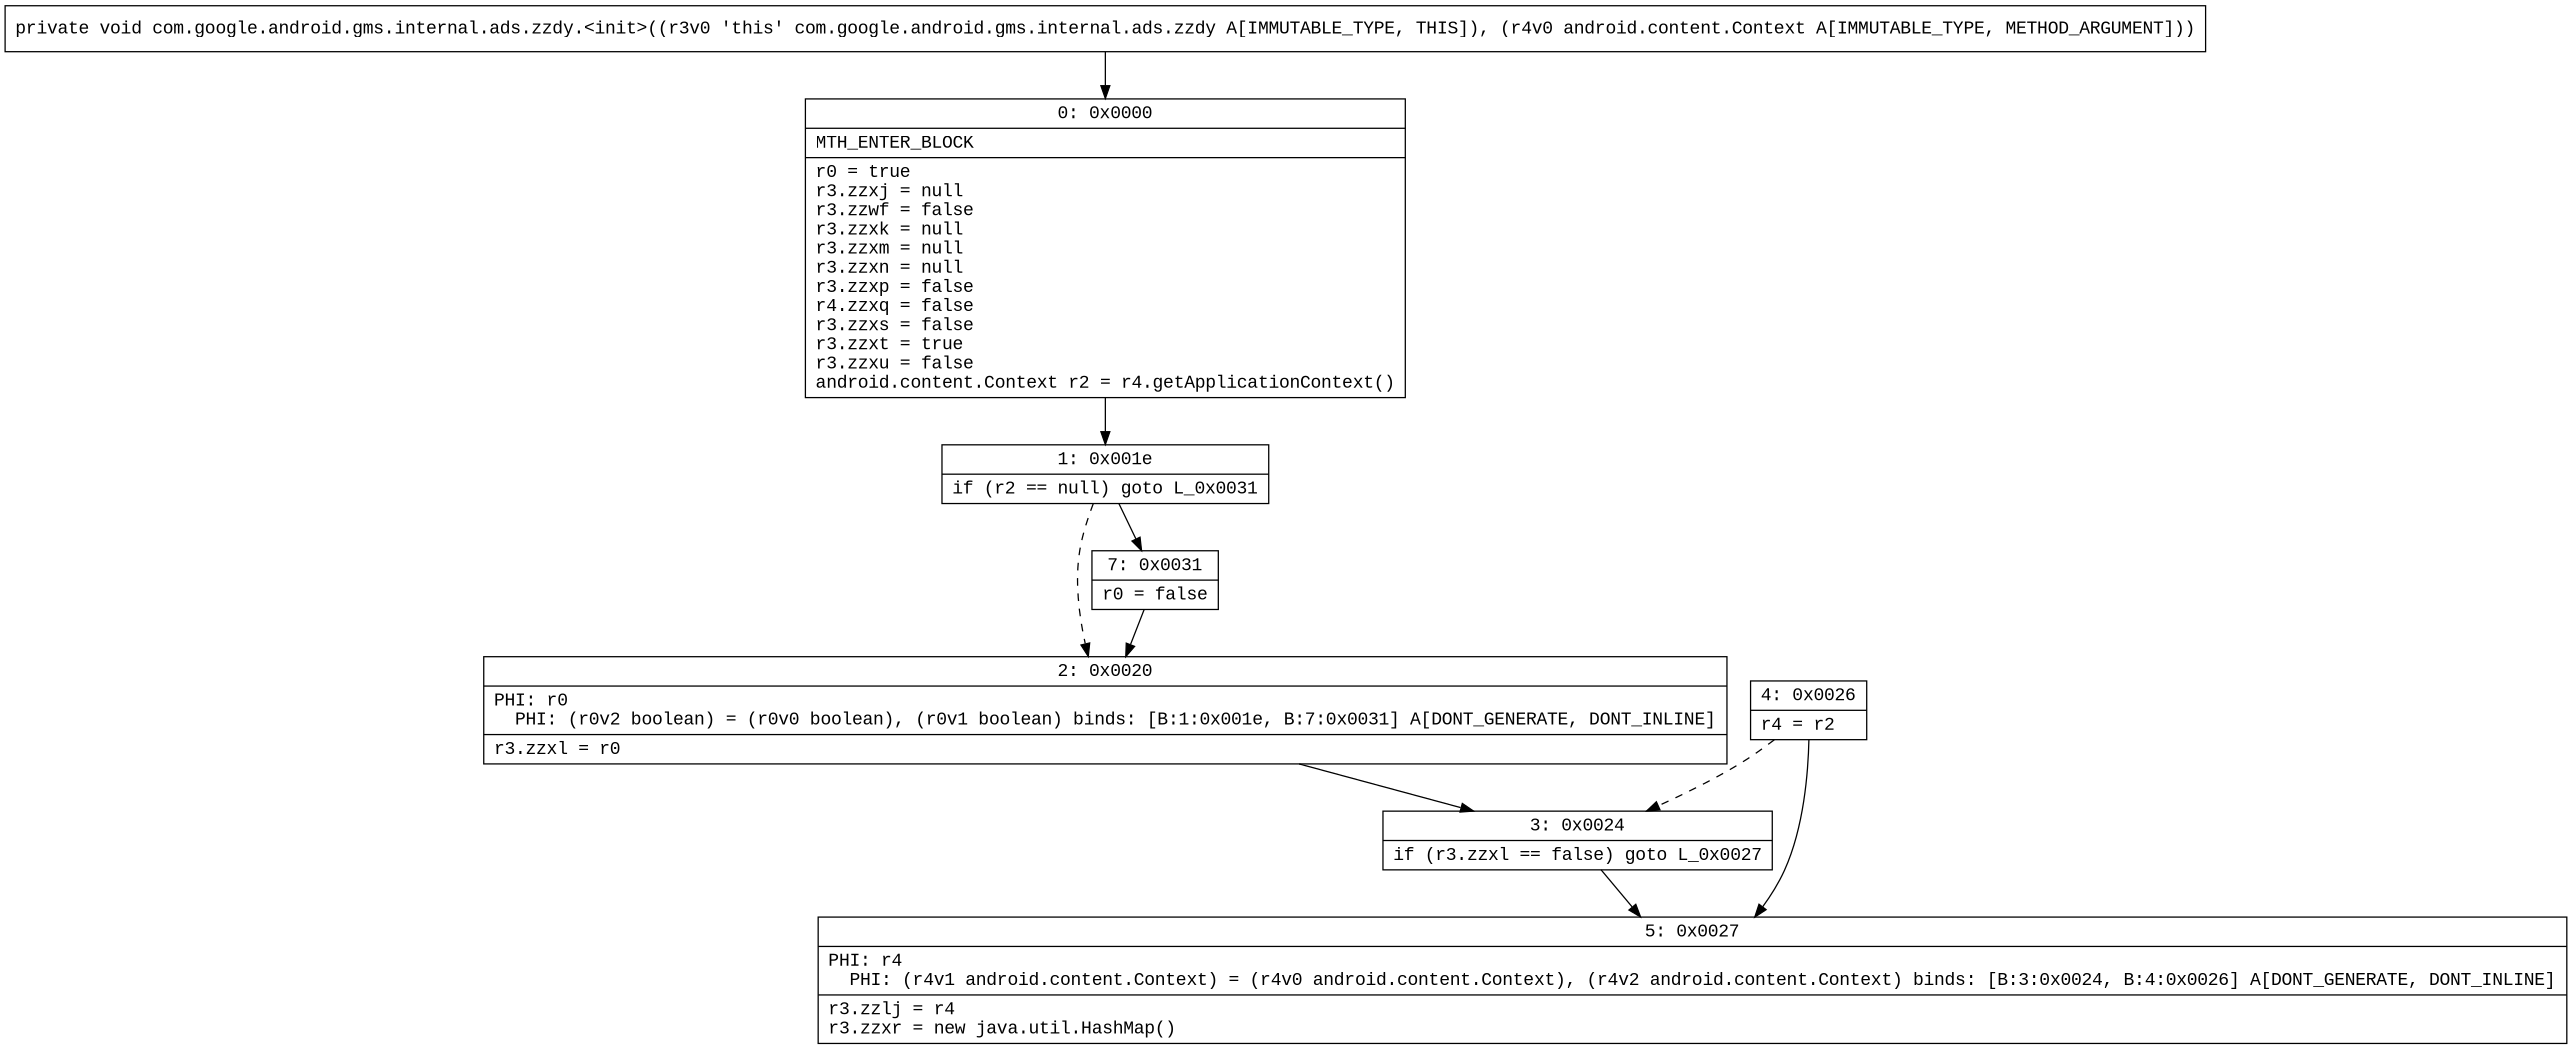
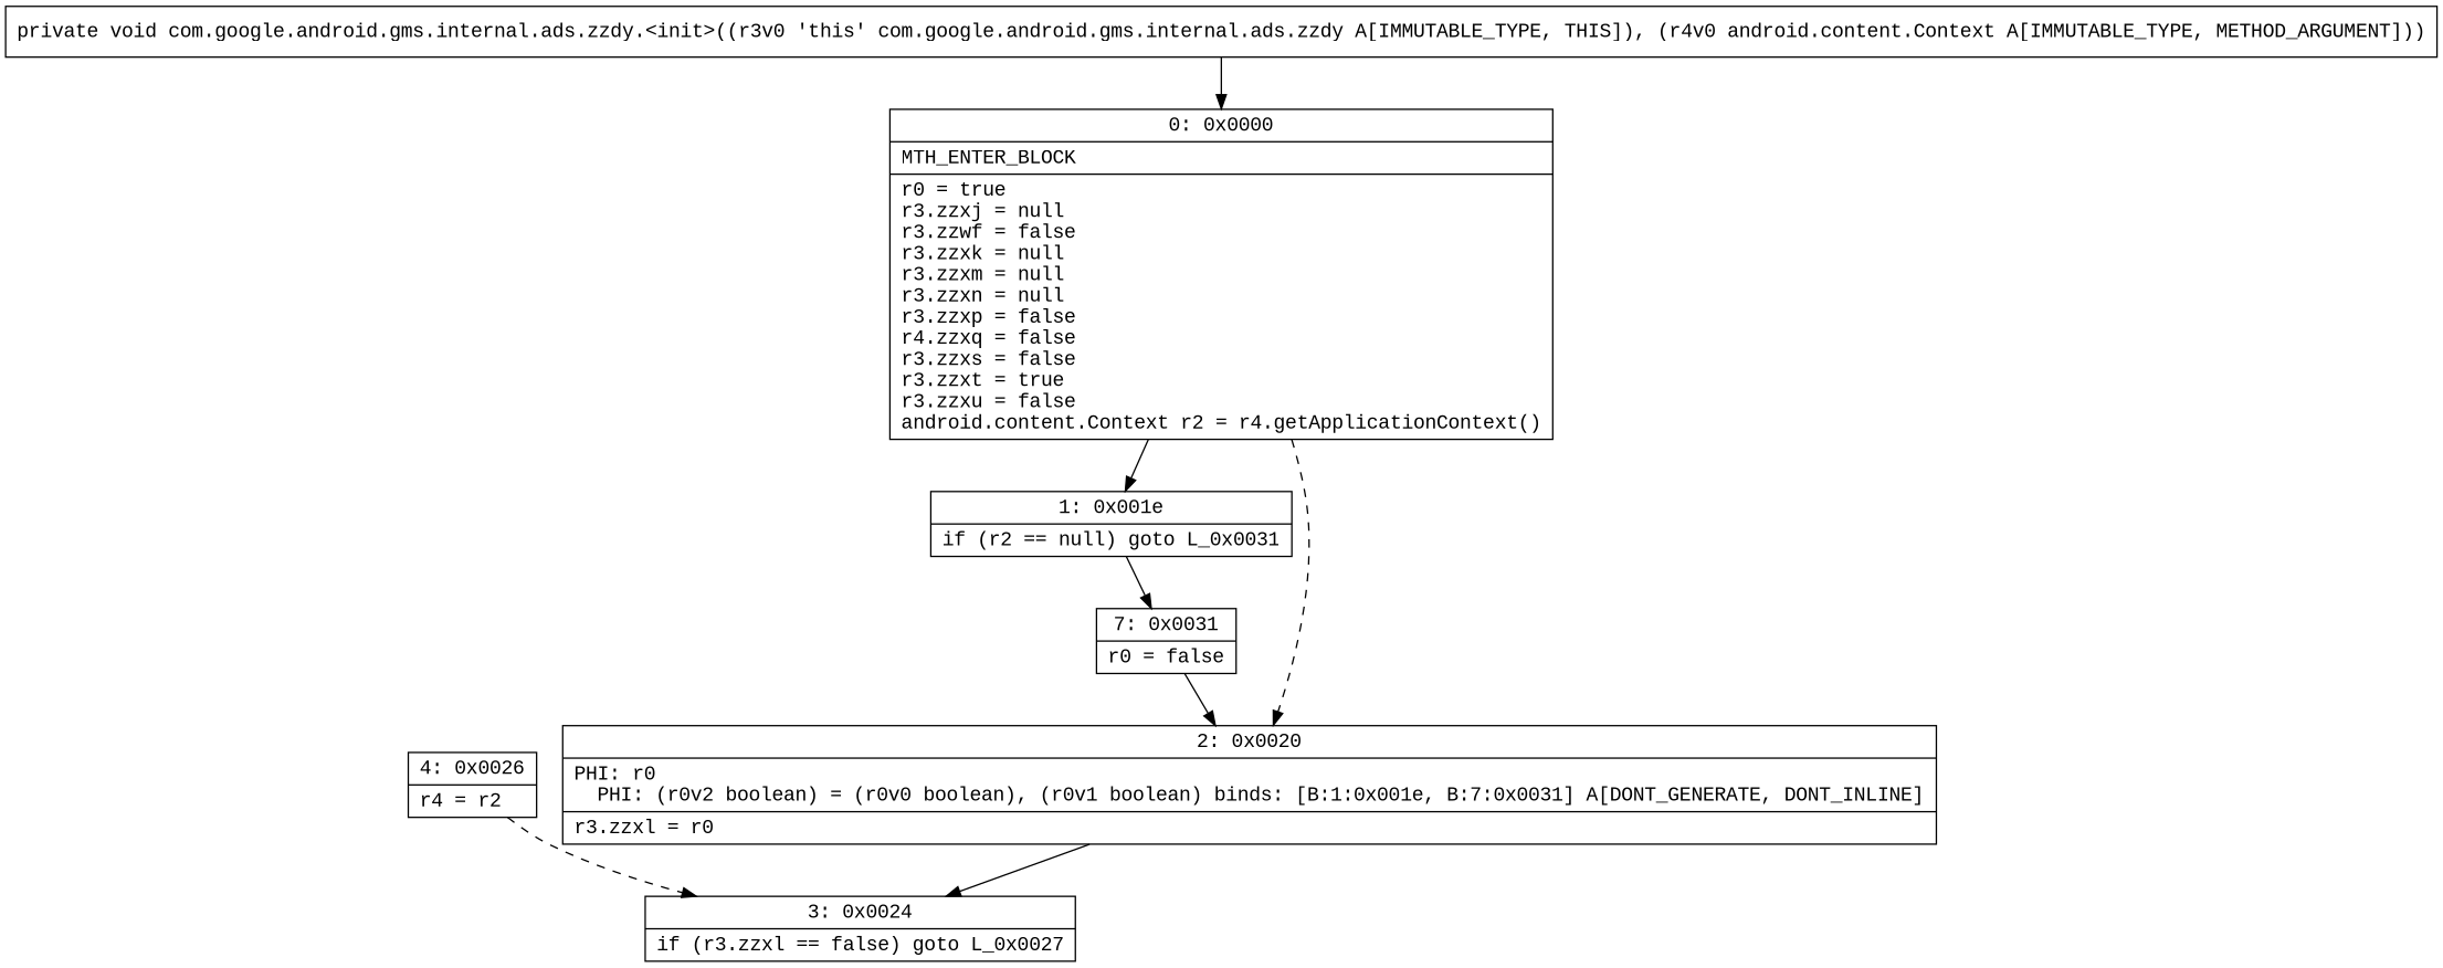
  digraph {
    fontname="Liberation Mono"
    node [fontname="Liberation Mono" shape=record]
    edge [fontname="Liberation Mono"]
    n1 [label="{0\:\ 0x0000|MTH_ENTER_BLOCK\l|r0 = true\lr3.zzxj = null\lr3.zzwf = false\lr3.zzxk = null\lr3.zzxm = null\lr3.zzxn = null\lr3.zzxp = false\lr4.zzxq = false\lr3.zzxs = false\lr3.zzxt = true\lr3.zzxu = false\landroid.content.Context r2 = r4.getApplicationContext()\l}"]
    n2 [label="{1\:\ 0x001e|if (r2 == null) goto L_0x0031\l}"]
    n3 [label="{2\:\ 0x0020|PHI: r0 \l  PHI: (r0v2 boolean) = (r0v0 boolean), (r0v1 boolean) binds: [B:1:0x001e, B:7:0x0031] A[DONT_GENERATE, DONT_INLINE]\l|r3.zzxl = r0\l}"]
    n4 [label="{7\:\ 0x0031|r0 = false\l}"]
    n5 [label="{3\:\ 0x0024|if (r3.zzxl == false) goto L_0x0027\l}"]
-   n6 [label="{5\:\ 0x0027|PHI: r4 \l  PHI: (r4v1 android.content.Context) = (r4v0 android.content.Context), (r4v2 android.content.Context) binds: [B:3:0x0024, B:4:0x0026] A[DONT_GENERATE, DONT_INLINE]\l|r3.zzlj = r4\lr3.zzxr = new java.util.HashMap()\l}"]
    n7 [label="{4\:\ 0x0026|r4 = r2\l}"]
    n8 [label="{private void com.google.android.gms.internal.ads.zzdy.\<init\>((r3v0 'this' com.google.android.gms.internal.ads.zzdy A[IMMUTABLE_TYPE, THIS]), (r4v0 android.content.Context A[IMMUTABLE_TYPE, METHOD_ARGUMENT])) }"]
    n1 -> n2
-   n2 -> n3 [style=dashed]
+   n1 -> n3 [style=dashed]
    n2 -> n4
    n3 -> n5
    n4 -> n3
-   n5 -> n6
    n7 -> n5 [style=dashed]
-   n7 -> n6
    n8 -> n1
  }
